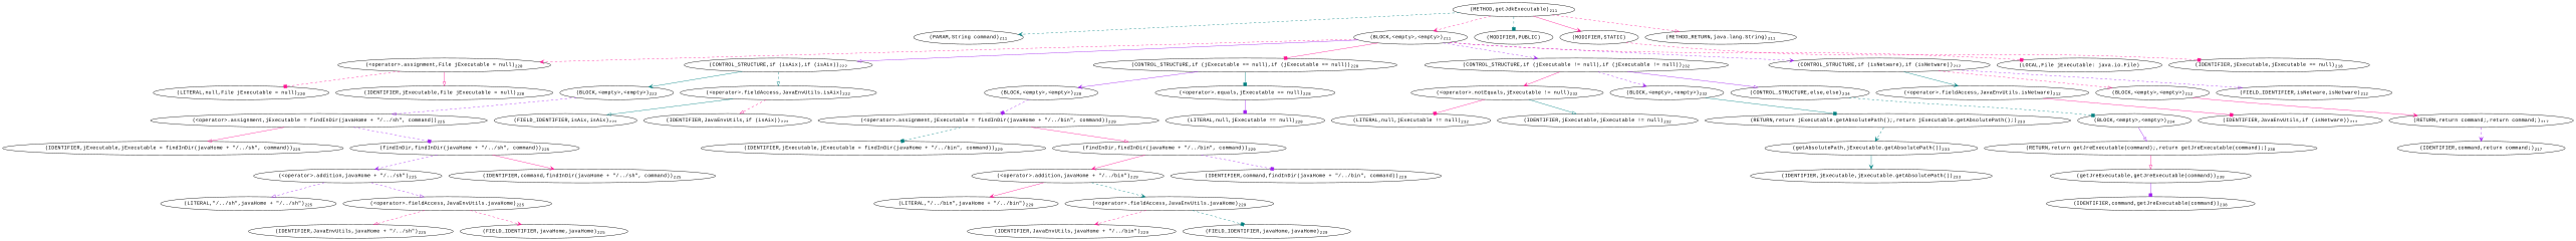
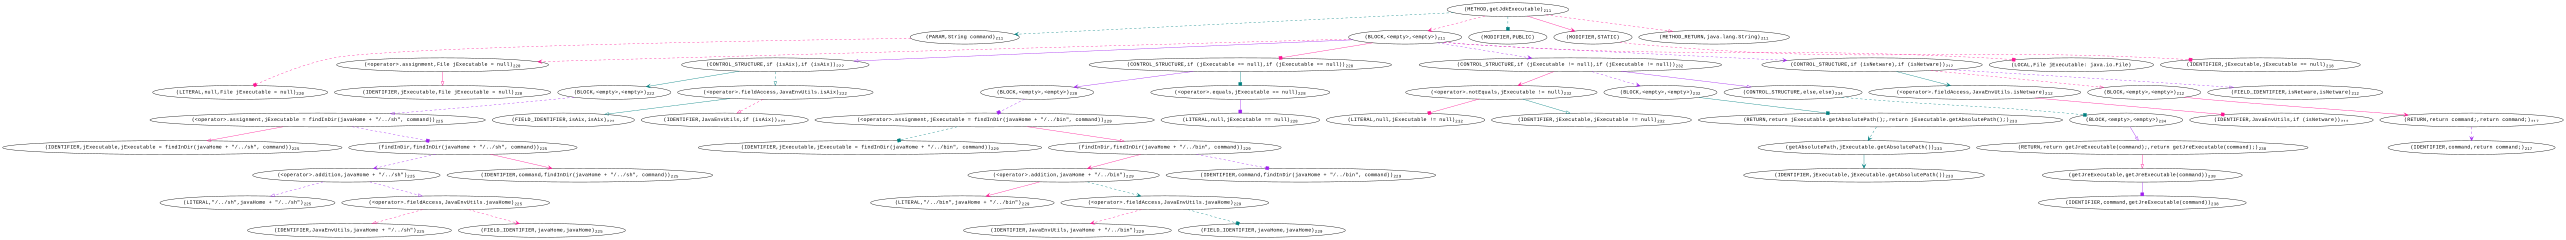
  digraph {
    fontname="Liberation Mono"
    node [fontname="Liberation Mono"]
    edge [arrowhead=vee color=deeppink fontname="Liberation Mono" style=dashed]
    n1 [label=<(METHOD,getJdkExecutable)<SUB>211</SUB>>]
    n2 [label=<(PARAM,String command)<SUB>211</SUB>>]
    n3 [label=<(BLOCK,&lt;empty&gt;,&lt;empty&gt;)<SUB>211</SUB>>]
    n4 [label=<(MODIFIER,PUBLIC)>]
    n5 [label=<(MODIFIER,STATIC)>]
    n6 [label=<(METHOD_RETURN,java.lang.String)<SUB>211</SUB>>]
    n7 [label=<(CONTROL_STRUCTURE,if (isNetware),if (isNetware))<SUB>212</SUB>>]
    n8 [label=<(LOCAL,File jExecutable: java.io.File)>]
    n9 [label=<(&lt;operator&gt;.assignment,File jExecutable = null)<SUB>220</SUB>>]
    n10 [label=<(CONTROL_STRUCTURE,if (isAix),if (isAix))<SUB>222</SUB>>]
    n11 [label=<(CONTROL_STRUCTURE,if (jExecutable == null),if (jExecutable == null))<SUB>228</SUB>>]
    n12 [label=<(CONTROL_STRUCTURE,if (jExecutable != null),if (jExecutable != null))<SUB>232</SUB>>]
    n13 [label=<(IDENTIFIER,jExecutable,jExecutable == null)<SUB>218</SUB>>]
    n14 [label=<(&lt;operator&gt;.fieldAccess,JavaEnvUtils.isNetware)<SUB>212</SUB>>]
    n15 [label=<(BLOCK,&lt;empty&gt;,&lt;empty&gt;)<SUB>212</SUB>>]
    n16 [label=<(FIELD_IDENTIFIER,isNetware,isNetware)<SUB>212</SUB>>]
    n17 [label=<(IDENTIFIER,jExecutable,File jExecutable = null)<SUB>220</SUB>>]
    n18 [label=<(LITERAL,null,File jExecutable = null)<SUB>220</SUB>>]
    n19 [label=<(&lt;operator&gt;.fieldAccess,JavaEnvUtils.isAix)<SUB>222</SUB>>]
    n20 [label=<(BLOCK,&lt;empty&gt;,&lt;empty&gt;)<SUB>222</SUB>>]
    n21 [label=<(&lt;operator&gt;.equals,jExecutable == null)<SUB>228</SUB>>]
    n22 [label=<(BLOCK,&lt;empty&gt;,&lt;empty&gt;)<SUB>228</SUB>>]
    n23 [label=<(&lt;operator&gt;.notEquals,jExecutable != null)<SUB>232</SUB>>]
    n24 [label=<(BLOCK,&lt;empty&gt;,&lt;empty&gt;)<SUB>232</SUB>>]
    n25 [label=<(CONTROL_STRUCTURE,else,else)<SUB>234</SUB>>]
    n26 [label=<(IDENTIFIER,JavaEnvUtils,if (isNetware))<SUB>212</SUB>>]
    n27 [label=<(RETURN,return command;,return command;)<SUB>217</SUB>>]
    n28 [label=<(IDENTIFIER,command,return command;)<SUB>217</SUB>>]
    n29 [label=<(IDENTIFIER,JavaEnvUtils,if (isAix))<SUB>222</SUB>>]
    n30 [label=<(FIELD_IDENTIFIER,isAix,isAix)<SUB>222</SUB>>]
    n31 [label=<(&lt;operator&gt;.assignment,jExecutable = findInDir(javaHome + &quot;/../sh&quot;, command))<SUB>225</SUB>>]
    n32 [label=<(IDENTIFIER,jExecutable,jExecutable = findInDir(javaHome + &quot;/../sh&quot;, command))<SUB>225</SUB>>]
    n33 [label=<(findInDir,findInDir(javaHome + &quot;/../sh&quot;, command))<SUB>225</SUB>>]
    n34 [label=<(&lt;operator&gt;.addition,javaHome + &quot;/../sh&quot;)<SUB>225</SUB>>]
    n35 [label=<(IDENTIFIER,command,findInDir(javaHome + &quot;/../sh&quot;, command))<SUB>225</SUB>>]
    n36 [label=<(&lt;operator&gt;.fieldAccess,JavaEnvUtils.javaHome)<SUB>225</SUB>>]
    n37 [label=<(LITERAL,&quot;/../sh&quot;,javaHome + &quot;/../sh&quot;)<SUB>225</SUB>>]
    n38 [label=<(IDENTIFIER,JavaEnvUtils,javaHome + &quot;/../sh&quot;)<SUB>225</SUB>>]
    n39 [label=<(FIELD_IDENTIFIER,javaHome,javaHome)<SUB>225</SUB>>]
    n40 [label=<(LITERAL,null,jExecutable == null)<SUB>228</SUB>>]
    n41 [label=<(&lt;operator&gt;.assignment,jExecutable = findInDir(javaHome + &quot;/../bin&quot;, command))<SUB>229</SUB>>]
    n42 [label=<(IDENTIFIER,jExecutable,jExecutable = findInDir(javaHome + &quot;/../bin&quot;, command))<SUB>229</SUB>>]
    n43 [label=<(findInDir,findInDir(javaHome + &quot;/../bin&quot;, command))<SUB>229</SUB>>]
    n44 [label=<(&lt;operator&gt;.addition,javaHome + &quot;/../bin&quot;)<SUB>229</SUB>>]
    n45 [label=<(IDENTIFIER,command,findInDir(javaHome + &quot;/../bin&quot;, command))<SUB>229</SUB>>]
    n46 [label=<(&lt;operator&gt;.fieldAccess,JavaEnvUtils.javaHome)<SUB>229</SUB>>]
    n47 [label=<(LITERAL,&quot;/../bin&quot;,javaHome + &quot;/../bin&quot;)<SUB>229</SUB>>]
    n48 [label=<(IDENTIFIER,JavaEnvUtils,javaHome + &quot;/../bin&quot;)<SUB>229</SUB>>]
    n49 [label=<(FIELD_IDENTIFIER,javaHome,javaHome)<SUB>229</SUB>>]
    n50 [label=<(IDENTIFIER,jExecutable,jExecutable != null)<SUB>232</SUB>>]
    n51 [label=<(LITERAL,null,jExecutable != null)<SUB>232</SUB>>]
    n52 [label=<(RETURN,return jExecutable.getAbsolutePath();,return jExecutable.getAbsolutePath();)<SUB>233</SUB>>]
    n53 [label=<(BLOCK,&lt;empty&gt;,&lt;empty&gt;)<SUB>234</SUB>>]
    n54 [label=<(getAbsolutePath,jExecutable.getAbsolutePath())<SUB>233</SUB>>]
    n55 [label=<(IDENTIFIER,jExecutable,jExecutable.getAbsolutePath())<SUB>233</SUB>>]
    n56 [label=<(RETURN,return getJreExecutable(command);,return getJreExecutable(command);)<SUB>238</SUB>>]
    n57 [label=<(getJreExecutable,getJreExecutable(command))<SUB>238</SUB>>]
    n58 [label=<(IDENTIFIER,command,getJreExecutable(command))<SUB>238</SUB>>]
    n1 -> n2 [color=teal]
    n1 -> n3
    n1 -> n4 [arrowhead=box color=teal]
    n1 -> n5 [style=solid]
    n1 -> n6 [arrowhead=onormal]
    n3 -> n7 [color=purple]
    n3 -> n8 [arrowhead=box]
    n3 -> n9
    n3 -> n10 [arrowhead=onormal color=purple style=solid]
    n3 -> n11 [arrowhead=box style=solid]
    n3 -> n12 [color=purple]
    n5 -> n13 [arrowhead=box]
    n7 -> n14 [color=teal style=solid]
    n7 -> n15 [arrowhead=onormal]
    n7 -> n16 [arrowhead=onormal color=purple]
    n9 -> n17 [arrowhead=onormal style=solid]
-   n9 -> n18 [arrowhead=box]
+   n2 -> n18 [arrowhead=box]
    n10 -> n19 [arrowhead=onormal color=teal]
    n10 -> n20 [color=teal style=solid]
    n11 -> n21 [arrowhead=box color=teal style=solid]
    n11 -> n22 [color=purple style=solid]
    n12 -> n23 [style=solid]
    n12 -> n24 [color=purple]
    n12 -> n25 [arrowhead=onormal color=purple style=solid]
    n14 -> n26 [arrowhead=box style=solid]
    n15 -> n27 [style=solid]
    n19 -> n29 [arrowhead=onormal]
    n19 -> n30 [arrowhead=onormal color=teal style=solid]
    n20 -> n31 [arrowhead=onormal color=purple]
    n21 -> n40 [arrowhead=box color=purple style=solid]
    n22 -> n41 [arrowhead=box color=purple]
    n23 -> n50 [arrowhead=onormal color=teal style=solid]
    n23 -> n51 [arrowhead=box style=solid]
    n24 -> n52 [arrowhead=box color=teal style=solid]
    n25 -> n53 [arrowhead=box color=teal]
    n27 -> n28 [color=purple]
    n31 -> n32 [arrowhead=onormal style=solid]
    n31 -> n33 [arrowhead=box color=purple]
    n33 -> n34 [color=purple]
    n33 -> n35 [style=solid]
    n34 -> n36 [arrowhead=onormal color=purple]
    n34 -> n37 [arrowhead=onormal color=purple]
    n36 -> n38 [arrowhead=onormal]
    n36 -> n39
    n41 -> n42 [arrowhead=box color=teal]
    n41 -> n43 [arrowhead=onormal style=solid]
    n43 -> n44 [style=solid]
    n43 -> n45 [arrowhead=box color=purple]
    n44 -> n46 [color=teal]
    n44 -> n47 [style=solid]
    n46 -> n48
    n46 -> n49 [arrowhead=box color=teal]
    n52 -> n54 [color=teal]
    n53 -> n56 [arrowhead=onormal color=purple style=solid]
    n54 -> n55 [color=teal style=solid]
    n56 -> n57 [arrowhead=onormal style=solid]
    n57 -> n58 [arrowhead=box color=purple style=solid]
  }
